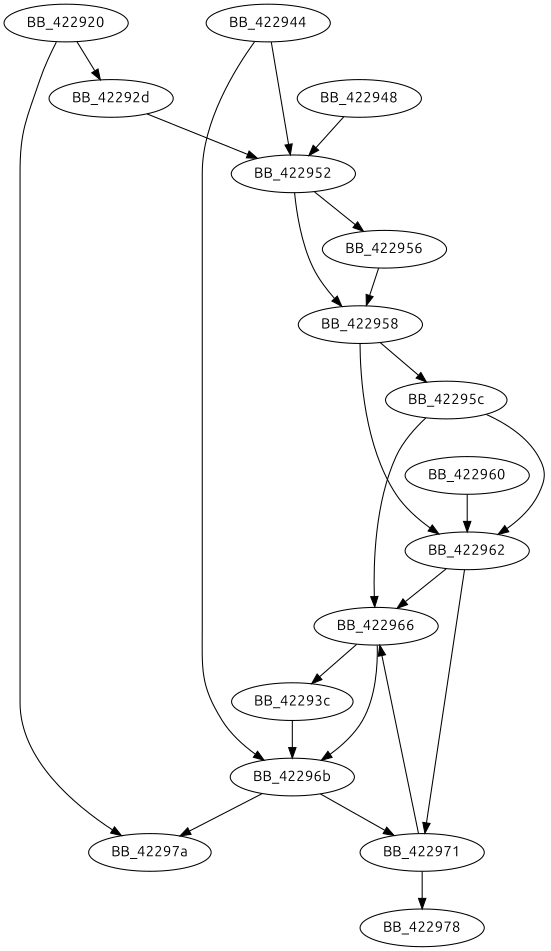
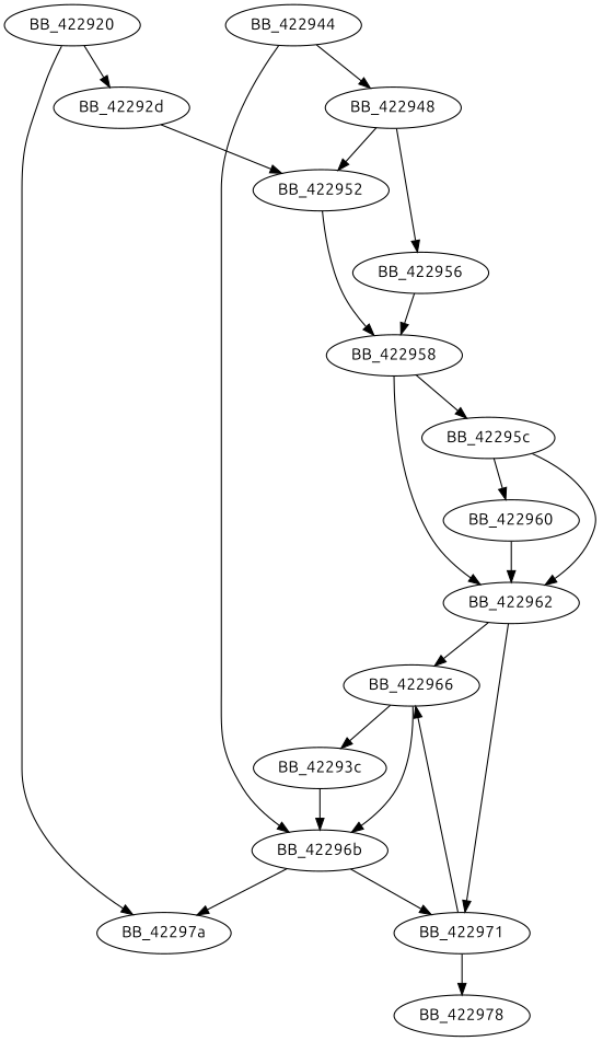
  digraph {
    fontname=Ubuntu
    node [fontname=Ubuntu]
    edge [fontname=Ubuntu]
    BB_422920
    BB_42292d
    BB_42297a
    BB_422952
    BB_42293c
    BB_42296b
    BB_422944
    BB_422948
    BB_422971
    BB_422966
    BB_422978
    BB_422958
    BB_422956
    BB_42295c
    BB_422962
    BB_422960
    BB_422920 -> BB_42292d
    BB_422920 -> BB_42297a
    BB_42292d -> BB_422952
    BB_422952 -> BB_422958
-   BB_422952 -> BB_422956
+   BB_422948 -> BB_422956
    BB_42293c -> BB_42296b
    BB_42296b -> BB_42297a
    BB_42296b -> BB_422971
    BB_422944 -> BB_42296b
-   BB_422944 -> BB_422952
+   BB_422944 -> BB_422948
    BB_422948 -> BB_422952
    BB_422971 -> BB_422966
    BB_422971 -> BB_422978
    BB_422966 -> BB_42293c
    BB_422966 -> BB_42296b
    BB_422958 -> BB_42295c
    BB_422958 -> BB_422962
    BB_422956 -> BB_422958
    BB_42295c -> BB_422962
-   BB_42295c -> BB_422966
+   BB_42295c -> BB_422960
    BB_422962 -> BB_422971
    BB_422962 -> BB_422966
    BB_422960 -> BB_422962
  }
